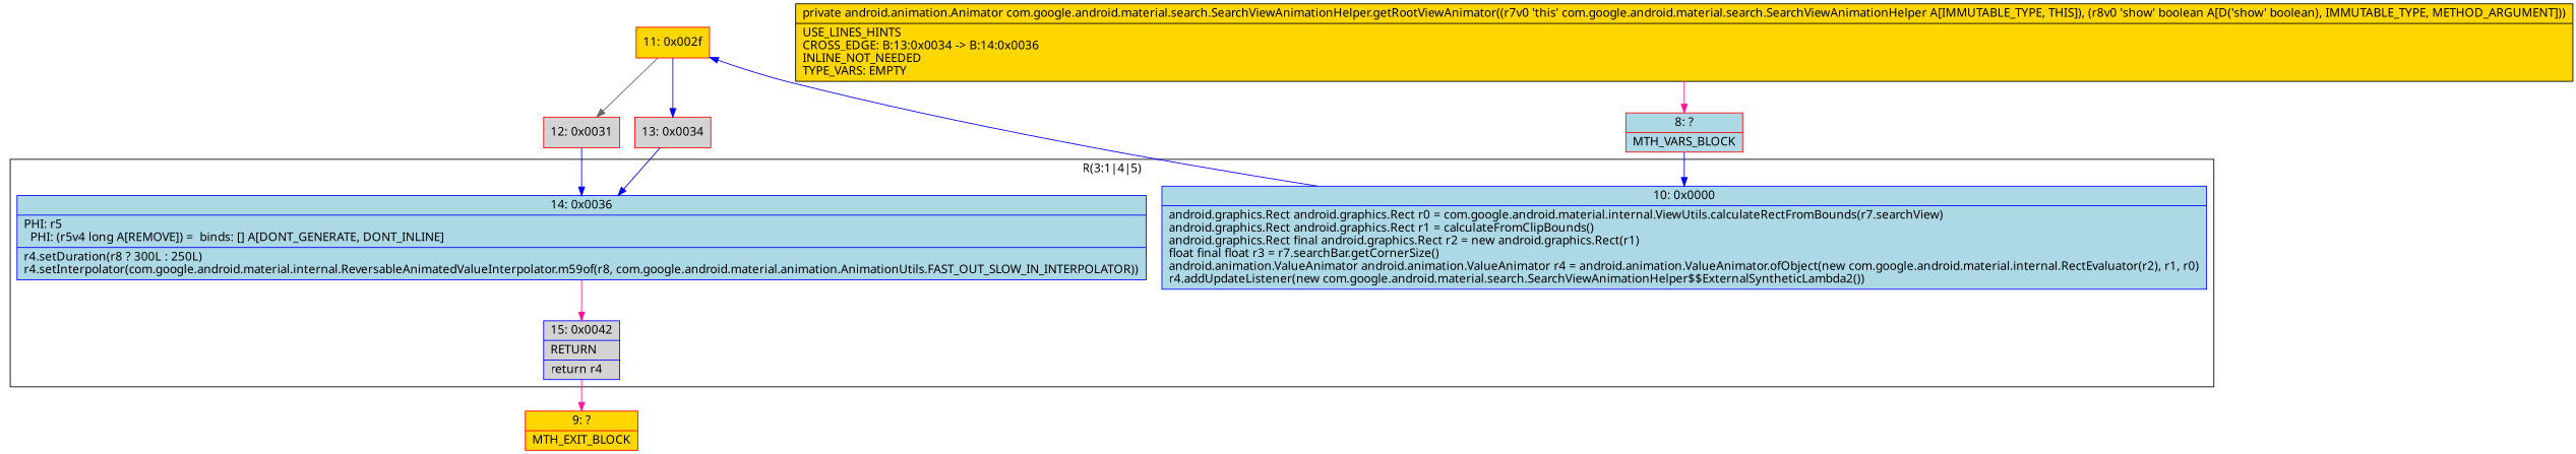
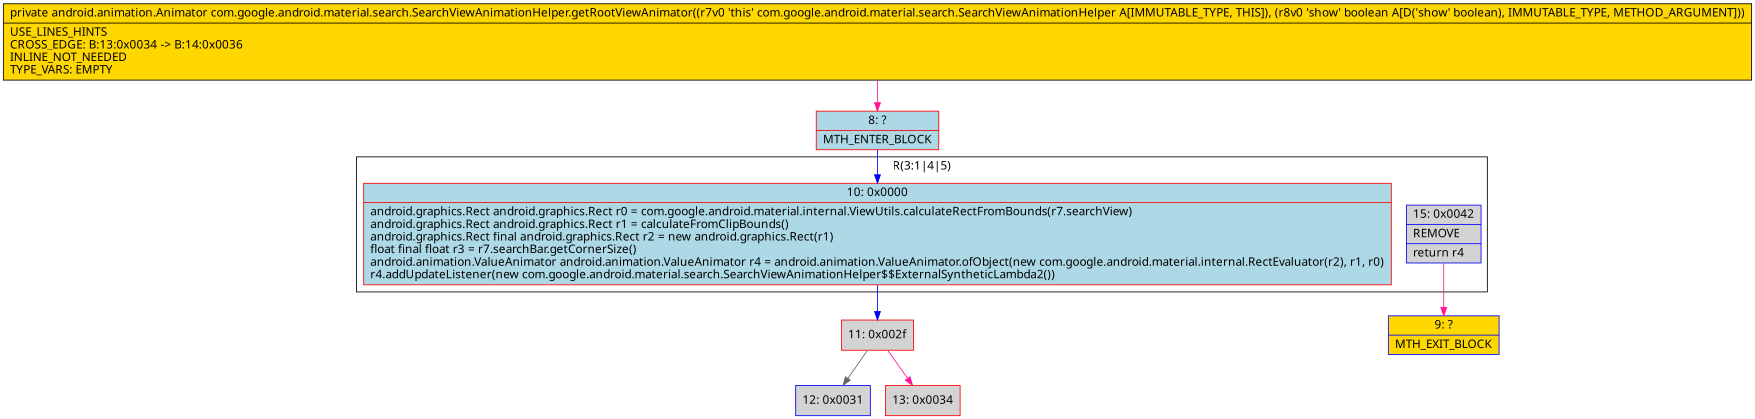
  digraph {
    fontname="Noto Sans"
    node [color=red fillcolor=lightgrey fontname="Noto Sans" shape=record style=filled]
    edge [color=blue fontname="Noto Sans"]
-   n1 [color=blue fillcolor=lightblue label="{10\:\ 0x0000|android.graphics.Rect android.graphics.Rect r0 = com.google.android.material.internal.ViewUtils.calculateRectFromBounds(r7.searchView)\landroid.graphics.Rect android.graphics.Rect r1 = calculateFromClipBounds()\landroid.graphics.Rect final android.graphics.Rect r2 = new android.graphics.Rect(r1)\lfloat final float r3 = r7.searchBar.getCornerSize()\landroid.animation.ValueAnimator android.animation.ValueAnimator r4 = android.animation.ValueAnimator.ofObject(new com.google.android.material.internal.RectEvaluator(r2), r1, r0)\lr4.addUpdateListener(new com.google.android.material.search.SearchViewAnimationHelper$$ExternalSyntheticLambda2())\l}"]
-   n2 [color=blue fillcolor=lightblue label="{14\:\ 0x0036|PHI: r5 \l  PHI: (r5v4 long A[REMOVE]) =  binds: [] A[DONT_GENERATE, DONT_INLINE]\l|r4.setDuration(r8 ? 300L : 250L)\lr4.setInterpolator(com.google.android.material.internal.ReversableAnimatedValueInterpolator.m59of(r8, com.google.android.material.animation.AnimationUtils.FAST_OUT_SLOW_IN_INTERPOLATOR))\l}"]
-   n3 [color=blue label="{15\:\ 0x0042|RETURN\l|return r4\l}"]
-   n4 [fillcolor=gold label="{11\:\ 0x002f}"]
-   n5 [fillcolor=gold label="{9\:\ ?|MTH_EXIT_BLOCK\l}"]
-   n6 [label="{12\:\ 0x0031}"]
+   n1 [fillcolor=lightblue label="{10\:\ 0x0000|android.graphics.Rect android.graphics.Rect r0 = com.google.android.material.internal.ViewUtils.calculateRectFromBounds(r7.searchView)\landroid.graphics.Rect android.graphics.Rect r1 = calculateFromClipBounds()\landroid.graphics.Rect final android.graphics.Rect r2 = new android.graphics.Rect(r1)\lfloat final float r3 = r7.searchBar.getCornerSize()\landroid.animation.ValueAnimator android.animation.ValueAnimator r4 = android.animation.ValueAnimator.ofObject(new com.google.android.material.internal.RectEvaluator(r2), r1, r0)\lr4.addUpdateListener(new com.google.android.material.search.SearchViewAnimationHelper$$ExternalSyntheticLambda2())\l}"]
+   n3 [color=blue label="{15\:\ 0x0042|REMOVE\l|return r4\l}"]
+   n4 [label="{11\:\ 0x002f}"]
+   n5 [color=blue fillcolor=gold label="{9\:\ ?|MTH_EXIT_BLOCK\l}"]
+   n6 [color=blue label="{12\:\ 0x0031}"]
    n7 [label="{13\:\ 0x0034}"]
-   n8 [fillcolor=lightblue label="{8\:\ ?|MTH_VARS_BLOCK\l}"]
+   n8 [fillcolor=lightblue label="{8\:\ ?|MTH_ENTER_BLOCK\l}"]
    n9 [fillcolor=gold label="{private android.animation.Animator com.google.android.material.search.SearchViewAnimationHelper.getRootViewAnimator((r7v0 'this' com.google.android.material.search.SearchViewAnimationHelper A[IMMUTABLE_TYPE, THIS]), (r8v0 'show' boolean A[D('show' boolean), IMMUTABLE_TYPE, METHOD_ARGUMENT]))  | USE_LINES_HINTS\lCROSS_EDGE: B:13:0x0034 \-\> B:14:0x0036\lINLINE_NOT_NEEDED\lTYPE_VARS: EMPTY\l}" color=""]
    subgraph cluster_1 {
      label="R(3:1|4|5)"
      n1
-     n2
      n3
    }
    n1 -> n4
-   n2 -> n3 [color=deeppink]
    n3 -> n5 [color=deeppink]
    n4 -> n6 [color=gray40]
-   n4 -> n7
-   n6 -> n2
-   n7 -> n2
+   n4 -> n7 [color=deeppink]
    n8 -> n1
    n9 -> n8 [color=deeppink]
  }
